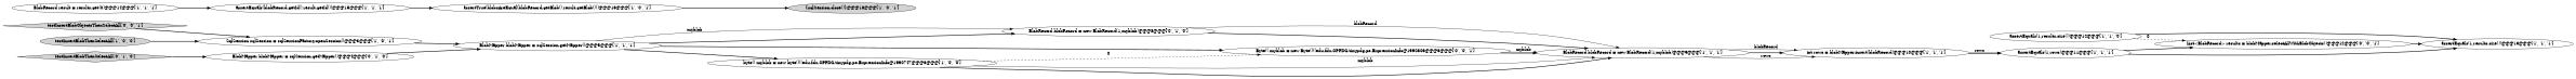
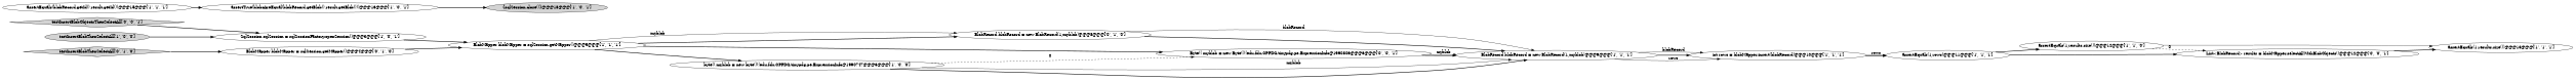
  digraph {
    rankdir=LR
    node [fillcolor=white shape=ellipse style=filled]
    edge [style=bold]
    n1 [fillcolor=lightgray label="testInsertBlobObjectsThenSelectAll['0', '0', '1']" shape=diamond]
    n2 [label="SqlSession sqlSession = sqlSessionFactory.openSession()@@@3@@@['1', '0', '1']"]
    n3 [label="BlobMapper blobMapper = sqlSession.getMapper()@@@5@@@['1', '1', '1']"]
    n4 [label="assertEquals(1,results.size())@@@12@@@['1', '1', '0']"]
    n5 [label="List<BlobRecord> results = blobMapper.selectAllWithBlobObjects()@@@12@@@['0', '0', '1']"]
    n6 [label="assertEquals(1,results.size())@@@13@@@['1', '1', '1']"]
    n7 [label="BlobRecord blobRecord = new BlobRecord(1,myblob)@@@8@@@['0', '1', '0']"]
    n8 [label="BlobRecord blobRecord = new BlobRecord(1,myblob)@@@9@@@['1', '1', '1']"]
    n9 [label="int rows = blobMapper.insert(blobRecord)@@@10@@@['1', '1', '1']"]
    n10 [label="Byte(( myblob = new Byte((((edu.fdu.CPPDG.tinypdg.pe.ExpressionInfo@1990806@@@6@@@['0', '0', '1']"]
    n11 [label="assertTrue(blobsAreEqual(blobRecord.getBlob(),result.getBlob()))@@@16@@@['1', '0', '1']"]
    n12 [fillcolor=lightgray label="{sqlSession.close()}@@@18@@@['1', '0', '1']"]
    n13 [fillcolor=lightgray label="testInsertBlobThenSelectAll['0', '1', '0']" shape=diamond]
    n14 [label="BlobMapper blobMapper = sqlSession.getMapper()@@@4@@@['0', '1', '0']"]
    n15 [label="byte(( myblob = new byte((((edu.fdu.CPPDG.tinypdg.pe.ExpressionInfo@1990747@@@6@@@['1', '0', '0']"]
    n16 [label="assertEquals(1,rows)@@@11@@@['1', '1', '1']"]
    n17 [fillcolor=lightgray label="testInsertBlobThenSelectAll['1', '0', '0']"]
-   n18 [label="BlobRecord result = results.get(0)@@@14@@@['1', '1', '1']"]
    n19 [label="assertEquals(blobRecord.getId(),result.getId())@@@15@@@['1', '1', '1']"]
    n1 -> n2
    n2 -> n3
    n3 -> n7 [label=myblob style=solid]
    n3 -> n7
    n3 -> n10
    n3 -> n15
    n4 -> n5 [label=0 style=dashed]
-   n4 -> n6
+   n4 -> n6 [style=solid]
    n5 -> n6
    n7 -> n8 [label=blobRecord style=solid]
    n7 -> n8
    n8 -> n9 [label=blobRecord style=solid]
    n8 -> n9
    n8 -> n9 [label=rows style=solid]
    n9 -> n16 [label=rows style=solid]
    n9 -> n16
    n10 -> n8 [label=myblob style=solid]
    n10 -> n8
    n11 -> n12
    n13 -> n14
    n14 -> n3
    n15 -> n8 [label=myblob style=solid]
    n15 -> n8
    n15 -> n10 [label=0 style=dashed]
-   n16 -> n6
+   n16 -> n4
    n16 -> n5
    n17 -> n2
-   n18 -> n19
    n19 -> n11
  }
